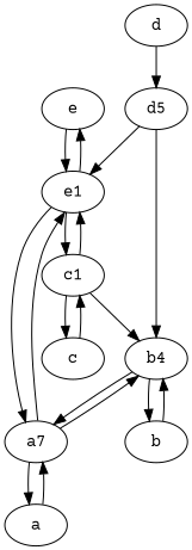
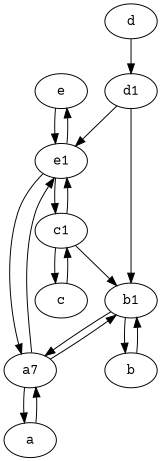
  digraph {
    fontname="Courier Prime"
    node [fontname="Courier Prime"]
    edge [fontname="Courier Prime"]
    e
    e1
    n3 [label=a7]
    c1
-   b1 [label=b4]
+   b1
    a
    c
    d
-   d1 [label=d5]
+   d1
    b
    e -> e1
    e1 -> e
    e1 -> n3
    e1 -> c1
    n3 -> e1
    n3 -> b1
    n3 -> a
    c1 -> e1
    c1 -> b1
    c1 -> c
    b1 -> n3
    b1 -> b
    a -> n3
    c -> c1
    d -> d1
    d1 -> e1
    d1 -> b1
    b -> b1
  }
